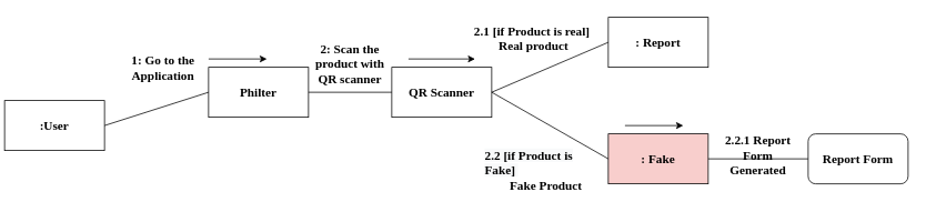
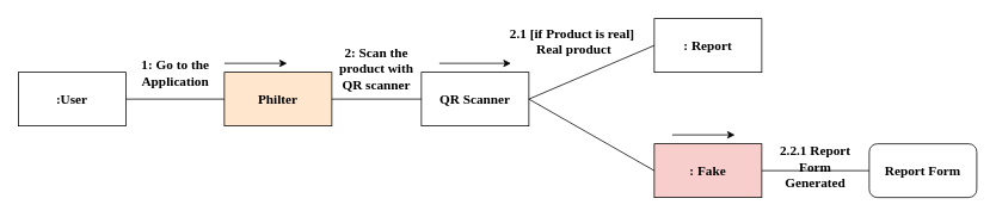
  <mxCell id="0" />
  <mxCell id="1" parent="0" />
- <mxCell id="2" value=":User" style="rounded=0;whiteSpace=wrap;html=1;fontStyle=1;fontFamily=Times New Roman;fontSize=15;" parent="1" vertex="1"><mxGeometry x="5" y="120" width="120" height="60" as="geometry" /></mxCell>
- <mxCell id="3" value="Philter" style="rounded=0;whiteSpace=wrap;html=1;fontStyle=1;fontFamily=Times New Roman;fontSize=15;" parent="1" vertex="1"><mxGeometry x="250" y="80" width="120" height="60" as="geometry" /></mxCell>
+ <mxCell id="2" value=":User" style="rounded=0;whiteSpace=wrap;html=1;fontStyle=1;fontFamily=Times New Roman;fontSize=15;" parent="1" vertex="1"><mxGeometry x="20" y="80" width="120" height="60" as="geometry" /></mxCell>
+ <mxCell id="3" value="Philter" style="rounded=0;whiteSpace=wrap;html=1;fontStyle=1;fontFamily=Times New Roman;fontSize=15;fillColor=#ffe6cc;" parent="1" vertex="1"><mxGeometry x="250" y="80" width="120" height="60" as="geometry" /></mxCell>
  <mxCell id="4" value="" style="endArrow=none;html=1;rounded=0;exitX=1;exitY=0.5;exitDx=0;exitDy=0;entryX=0;entryY=0.5;entryDx=0;entryDy=0;fontStyle=1;fontFamily=Times New Roman;fontSize=15;" parent="1" source="2" target="3" edge="1"><mxGeometry width="50" height="50" relative="1" as="geometry"><mxPoint x="80" y="240" as="sourcePoint" /><mxPoint x="130" y="190" as="targetPoint" /></mxGeometry></mxCell>
  <mxCell id="5" value="1: Go to the&lt;br style=&quot;font-size: 15px;&quot;&gt;Application" style="text;html=1;align=center;verticalAlign=middle;resizable=0;points=[];autosize=1;strokeColor=none;fillColor=none;fontStyle=1;fontFamily=Times New Roman;fontSize=15;" parent="1" vertex="1"><mxGeometry x="145" y="55" width="100" height="50" as="geometry" /></mxCell>
  <mxCell id="6" value="QR Scanner" style="rounded=0;whiteSpace=wrap;html=1;fontStyle=1;fontFamily=Times New Roman;fontSize=15;" parent="1" vertex="1"><mxGeometry x="470" y="80" width="120" height="60" as="geometry" /></mxCell>
  <mxCell id="7" value="" style="endArrow=none;html=1;rounded=0;entryX=0;entryY=0.5;entryDx=0;entryDy=0;fontStyle=1;fontFamily=Times New Roman;fontSize=15;" parent="1" target="6" edge="1"><mxGeometry width="50" height="50" relative="1" as="geometry"><mxPoint x="370" y="110" as="sourcePoint" /><mxPoint x="440.711" y="110" as="targetPoint" /></mxGeometry></mxCell>
  <mxCell id="8" value="2: Scan the product with QR scanner" style="text;html=1;strokeColor=none;fillColor=none;align=center;verticalAlign=middle;whiteSpace=wrap;rounded=0;fontStyle=1;fontFamily=Times New Roman;fontSize=15;" parent="1" vertex="1"><mxGeometry x="370" y="60" width="100" height="30" as="geometry" /></mxCell>
  <mxCell id="9" value="" style="endArrow=classic;html=1;rounded=0;fontStyle=1;fontFamily=Times New Roman;fontSize=15;" parent="1" edge="1"><mxGeometry width="50" height="50" relative="1" as="geometry"><mxPoint x="250" y="70" as="sourcePoint" /><mxPoint x="320" y="70" as="targetPoint" /></mxGeometry></mxCell>
  <mxCell id="10" value="" style="endArrow=classic;html=1;rounded=0;fontStyle=1;fontFamily=Times New Roman;fontSize=15;" parent="1" edge="1"><mxGeometry width="50" height="50" relative="1" as="geometry"><mxPoint x="490" y="70" as="sourcePoint" /><mxPoint x="570" y="70" as="targetPoint" /></mxGeometry></mxCell>
  <mxCell id="11" value=": Report" style="rounded=0;whiteSpace=wrap;html=1;fontStyle=1;fontFamily=Times New Roman;fontSize=15;" parent="1" vertex="1"><mxGeometry x="730" y="20" width="120" height="60" as="geometry" /></mxCell>
  <mxCell id="12" value=": Fake" style="rounded=0;whiteSpace=wrap;html=1;fontStyle=1;fontFamily=Times New Roman;fontSize=15;fillColor=#f8cecc;" parent="1" vertex="1"><mxGeometry x="730" y="160" width="120" height="60" as="geometry" /></mxCell>
  <mxCell id="13" value="" style="endArrow=none;html=1;rounded=0;entryX=0;entryY=0.5;entryDx=0;entryDy=0;exitX=1;exitY=0.5;exitDx=0;exitDy=0;fontStyle=1;fontFamily=Times New Roman;fontSize=15;" parent="1" source="6" target="11" edge="1"><mxGeometry width="50" height="50" relative="1" as="geometry"><mxPoint x="660" y="110" as="sourcePoint" /><mxPoint x="710" y="60" as="targetPoint" /></mxGeometry></mxCell>
  <mxCell id="14" value="" style="endArrow=none;html=1;rounded=0;entryX=0;entryY=0.5;entryDx=0;entryDy=0;exitX=1;exitY=0.5;exitDx=0;exitDy=0;fontStyle=1;fontFamily=Times New Roman;fontSize=15;" parent="1" source="6" target="12" edge="1"><mxGeometry width="50" height="50" relative="1" as="geometry"><mxPoint x="620" y="230" as="sourcePoint" /><mxPoint x="670" y="180" as="targetPoint" /></mxGeometry></mxCell>
  <mxCell id="15" value="2.1 [if Product is real]&amp;nbsp;&lt;br style=&quot;font-size: 15px;&quot;&gt;Real product" style="text;html=1;align=center;verticalAlign=middle;resizable=0;points=[];autosize=1;strokeColor=none;fillColor=none;fontStyle=1;fontFamily=Times New Roman;fontSize=15;" parent="1" vertex="1"><mxGeometry x="555" y="20" width="170" height="50" as="geometry" /></mxCell>
- <mxCell id="16" value="&lt;span style=&quot;color: rgb(0, 0, 0); font-size: 15px; font-style: normal; font-variant-ligatures: normal; font-variant-caps: normal; letter-spacing: normal; orphans: 2; text-align: center; text-indent: 0px; text-transform: none; widows: 2; word-spacing: 0px; -webkit-text-stroke-width: 0px; background-color: rgb(248, 249, 250); text-decoration-thickness: initial; text-decoration-style: initial; text-decoration-color: initial; float: none; display: inline !important;&quot;&gt;2.2 [if Product is Fake]&amp;nbsp;&lt;br style=&quot;font-size: 15px;&quot;&gt;&lt;/span&gt;&lt;span style=&quot;white-space: pre; font-size: 15px;&quot;&gt;&#09;&lt;/span&gt;Fake Product" style="text;whiteSpace=wrap;html=1;fontStyle=1;fontFamily=Times New Roman;fontSize=15;" parent="1" vertex="1"><mxGeometry x="580" y="170" width="150" height="50" as="geometry" /></mxCell>
  <mxCell id="17" value="Report Form" style="whiteSpace=wrap;html=1;fontStyle=1;fontFamily=Times New Roman;fontSize=15;rounded=1;" parent="1" vertex="1"><mxGeometry x="970" y="160" width="120" height="60" as="geometry" /></mxCell>
  <mxCell id="18" value="" style="endArrow=none;html=1;rounded=0;exitX=1;exitY=0.5;exitDx=0;exitDy=0;entryX=0;entryY=0.5;entryDx=0;entryDy=0;fontStyle=1;fontFamily=Times New Roman;fontSize=15;" parent="1" source="12" target="17" edge="1"><mxGeometry width="50" height="50" relative="1" as="geometry"><mxPoint x="880" y="230" as="sourcePoint" /><mxPoint x="930" y="180" as="targetPoint" /></mxGeometry></mxCell>
  <mxCell id="19" value="2.2.1 Report Form Generated" style="text;html=1;strokeColor=none;fillColor=none;align=center;verticalAlign=middle;whiteSpace=wrap;rounded=0;fontStyle=1;fontFamily=Times New Roman;fontSize=15;" parent="1" vertex="1"><mxGeometry x="860" y="170" width="100" height="30" as="geometry" /></mxCell>
  <mxCell id="20" value="" style="endArrow=classic;html=1;rounded=0;fontStyle=1;fontFamily=Times New Roman;fontSize=15;" parent="1" edge="1"><mxGeometry width="50" height="50" relative="1" as="geometry"><mxPoint x="750" y="150" as="sourcePoint" /><mxPoint x="820" y="150" as="targetPoint" /></mxGeometry></mxCell>
